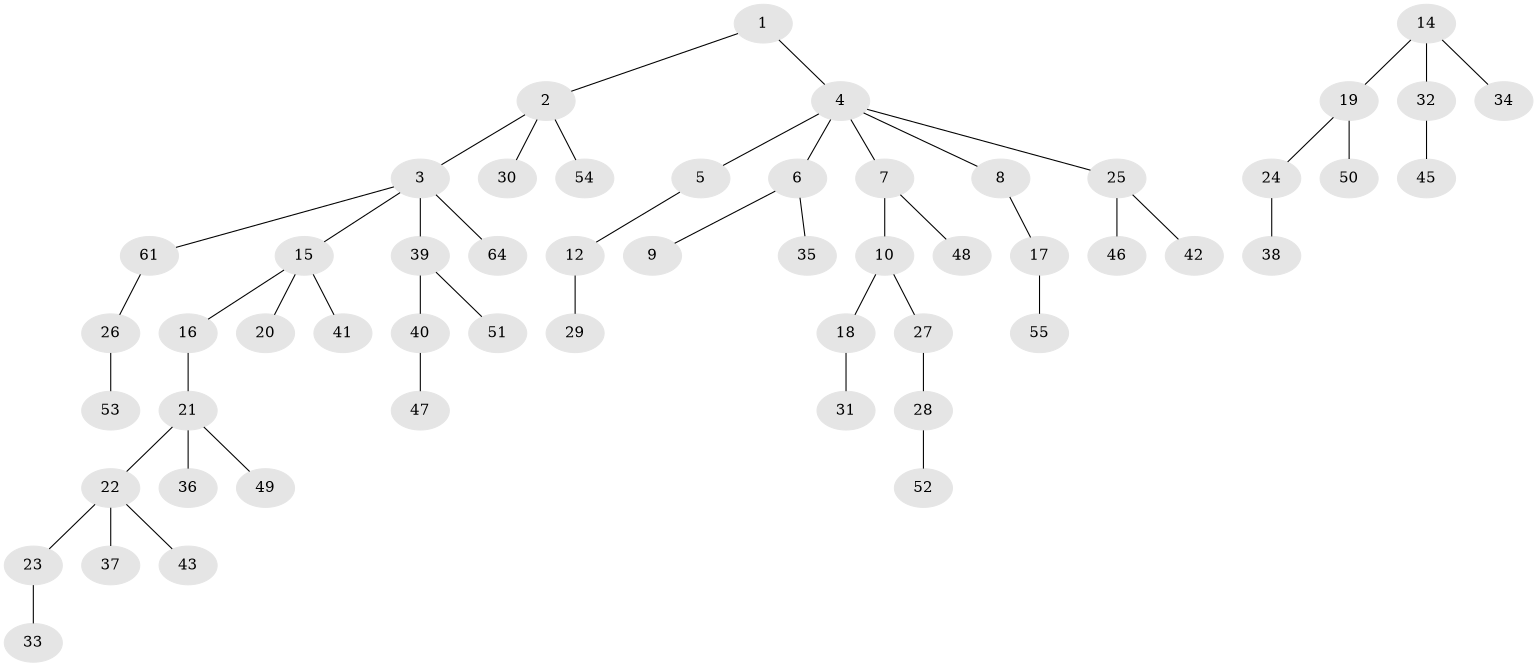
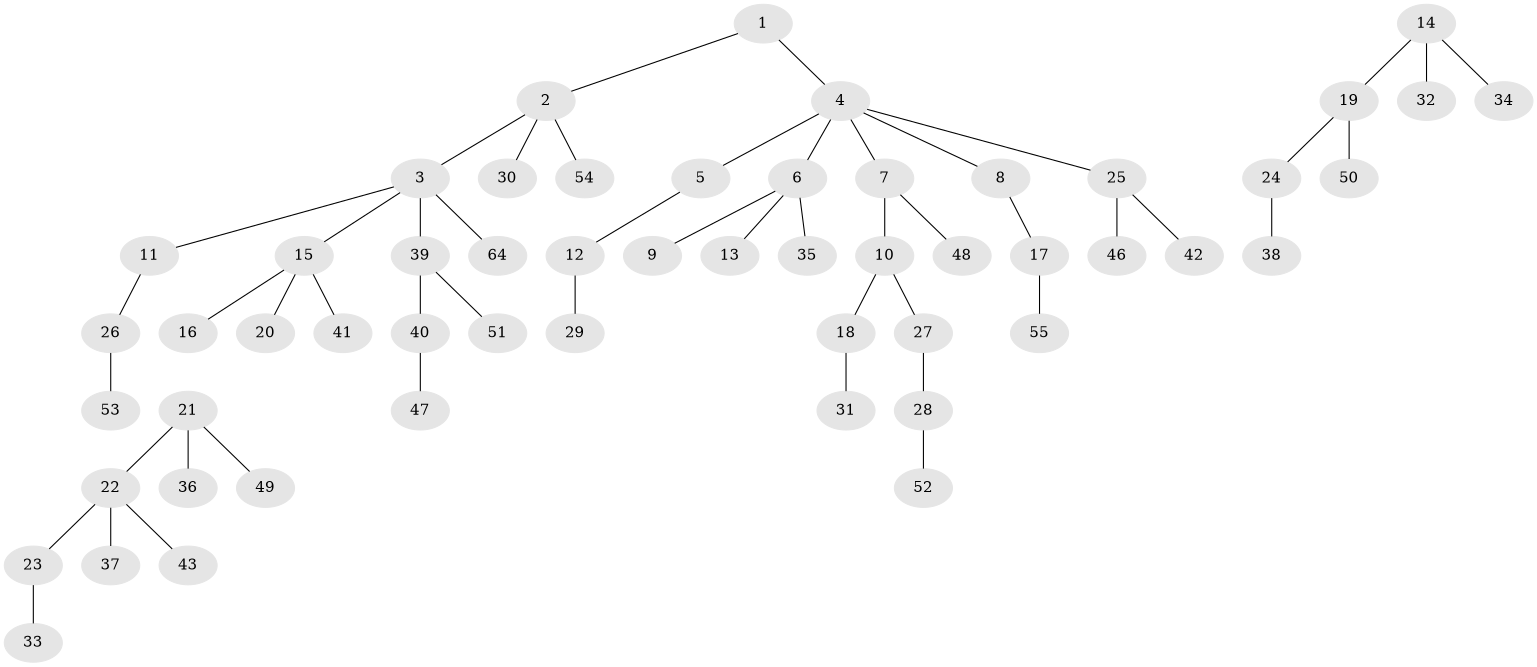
  graph {
    node [color=gray90 style=filled]
    1
    2
    4
    3
    30
    54
    5
    6
    7
    8
    25
-   11 [label=61]
+   11
    15
    39
    n15 [label=64]
    26
    16
    20
    41
    40
    51
    12
    9
+   13
    35
    10
    48
    17
    46
    42
    29
    18
    27
    55
    31
    28
    53
    14
    19
    32
    34
    24
    50
-   45
    21
    22
    36
    49
    38
    23
    37
    43
    33
    52
    47
    1 -- 2
    1 -- 4
    2 -- 3
    2 -- 30
    2 -- 54
    4 -- 5
    4 -- 6
    4 -- 7
    4 -- 8
    4 -- 25
    3 -- 11
    3 -- 15
    3 -- 39
    3 -- n15
    5 -- 12
    6 -- 9
+   6 -- 13
    6 -- 35
    7 -- 10
    7 -- 48
    8 -- 17
    25 -- 46
    25 -- 42
    11 -- 26
    15 -- 16
    15 -- 20
    15 -- 41
    39 -- 40
    39 -- 51
    26 -- 53
-   16 -- 21
    40 -- 47
    12 -- 29
    10 -- 18
    10 -- 27
    17 -- 55
    18 -- 31
    27 -- 28
    28 -- 52
    14 -- 19
    14 -- 32
    14 -- 34
    19 -- 24
    19 -- 50
-   32 -- 45
    24 -- 38
    21 -- 22
    21 -- 36
    21 -- 49
    22 -- 23
    22 -- 37
    22 -- 43
    23 -- 33
  }
